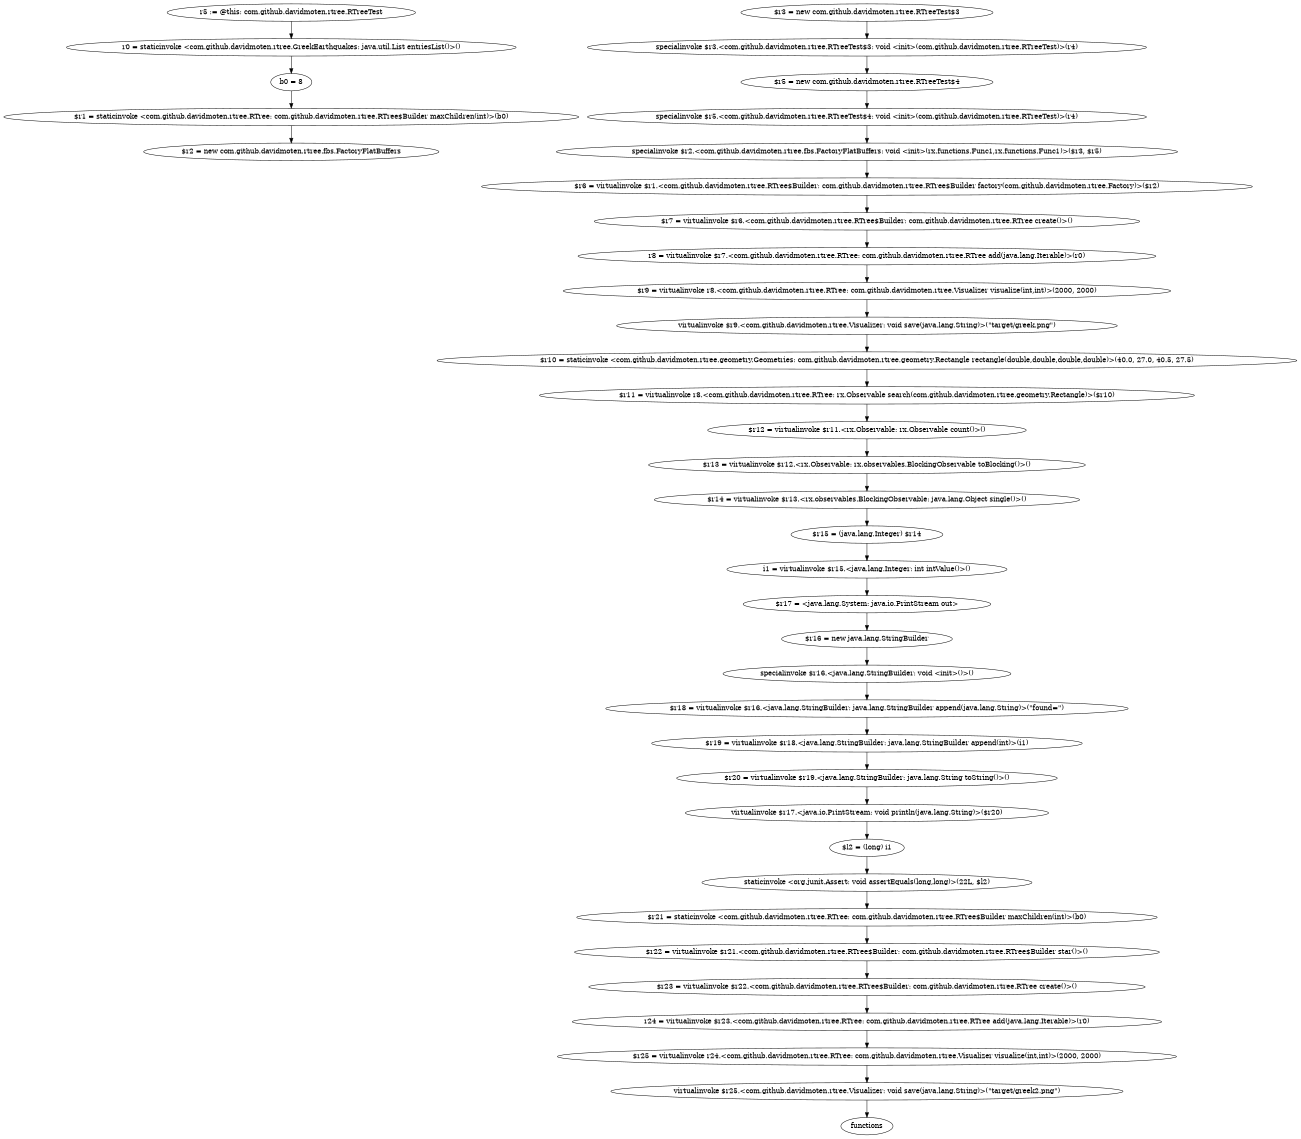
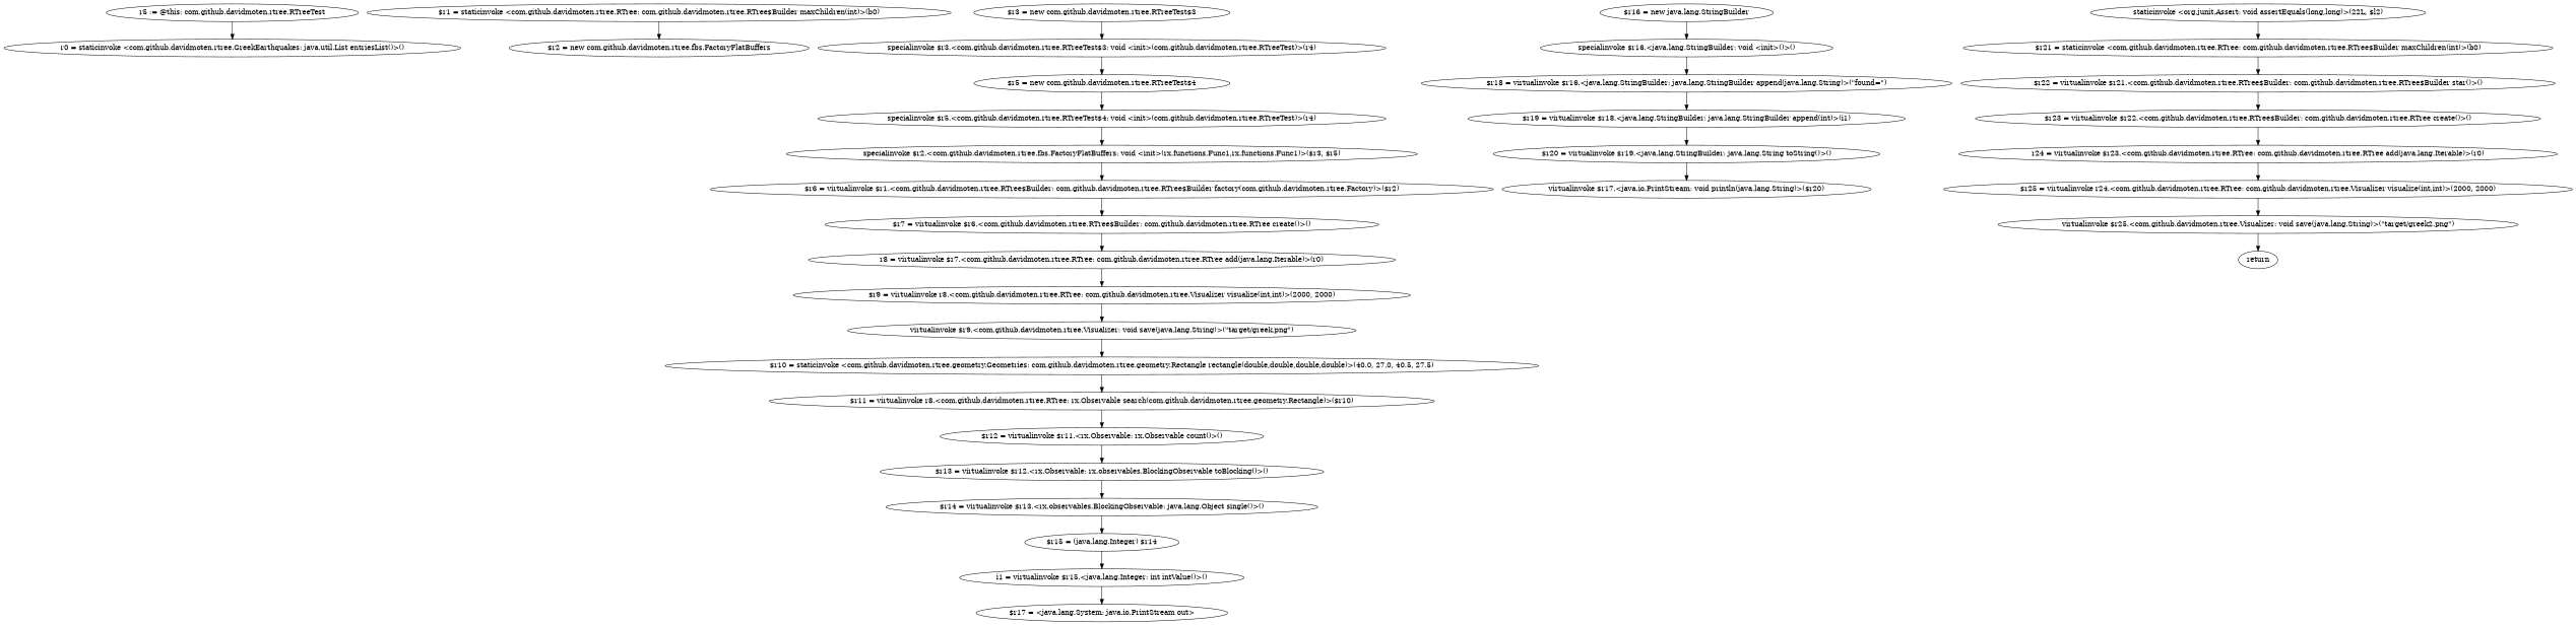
  digraph {
    n1 [label="r5 := @this: com.github.davidmoten.rtree.RTreeTest"]
    "r0 = staticinvoke <com.github.davidmoten.rtree.GreekEarthquakes: java.util.List entriesList()>()"
-   "b0 = 8"
    "$r1 = staticinvoke <com.github.davidmoten.rtree.RTree: com.github.davidmoten.rtree.RTree$Builder maxChildren(int)>(b0)"
    "$r2 = new com.github.davidmoten.rtree.fbs.FactoryFlatBuffers"
    "$r3 = new com.github.davidmoten.rtree.RTreeTest$3"
    "specialinvoke $r3.<com.github.davidmoten.rtree.RTreeTest$3: void <init>(com.github.davidmoten.rtree.RTreeTest)>(r4)"
    "$r5 = new com.github.davidmoten.rtree.RTreeTest$4"
    "specialinvoke $r5.<com.github.davidmoten.rtree.RTreeTest$4: void <init>(com.github.davidmoten.rtree.RTreeTest)>(r4)"
    "specialinvoke $r2.<com.github.davidmoten.rtree.fbs.FactoryFlatBuffers: void <init>(rx.functions.Func1,rx.functions.Func1)>($r3, $r5)"
    "$r6 = virtualinvoke $r1.<com.github.davidmoten.rtree.RTree$Builder: com.github.davidmoten.rtree.RTree$Builder factory(com.github.davidmoten.rtree.Factory)>($r2)"
    "$r7 = virtualinvoke $r6.<com.github.davidmoten.rtree.RTree$Builder: com.github.davidmoten.rtree.RTree create()>()"
    "r8 = virtualinvoke $r7.<com.github.davidmoten.rtree.RTree: com.github.davidmoten.rtree.RTree add(java.lang.Iterable)>(r0)"
    "$r9 = virtualinvoke r8.<com.github.davidmoten.rtree.RTree: com.github.davidmoten.rtree.Visualizer visualize(int,int)>(2000, 2000)"
    "virtualinvoke $r9.<com.github.davidmoten.rtree.Visualizer: void save(java.lang.String)>(\"target/greek.png\")"
    "$r10 = staticinvoke <com.github.davidmoten.rtree.geometry.Geometries: com.github.davidmoten.rtree.geometry.Rectangle rectangle(double,double,double,double)>(40.0, 27.0, 40.5, 27.5)"
    "$r11 = virtualinvoke r8.<com.github.davidmoten.rtree.RTree: rx.Observable search(com.github.davidmoten.rtree.geometry.Rectangle)>($r10)"
    "$r12 = virtualinvoke $r11.<rx.Observable: rx.Observable count()>()"
    "$r13 = virtualinvoke $r12.<rx.Observable: rx.observables.BlockingObservable toBlocking()>()"
    "$r14 = virtualinvoke $r13.<rx.observables.BlockingObservable: java.lang.Object single()>()"
    "$r15 = (java.lang.Integer) $r14"
    "i1 = virtualinvoke $r15.<java.lang.Integer: int intValue()>()"
    "$r17 = <java.lang.System: java.io.PrintStream out>"
    "$r16 = new java.lang.StringBuilder"
    "specialinvoke $r16.<java.lang.StringBuilder: void <init>()>()"
    "$r18 = virtualinvoke $r16.<java.lang.StringBuilder: java.lang.StringBuilder append(java.lang.String)>(\"found=\")"
    "$r19 = virtualinvoke $r18.<java.lang.StringBuilder: java.lang.StringBuilder append(int)>(i1)"
    "$r20 = virtualinvoke $r19.<java.lang.StringBuilder: java.lang.String toString()>()"
    "virtualinvoke $r17.<java.io.PrintStream: void println(java.lang.String)>($r20)"
-   "$l2 = (long) i1"
    "staticinvoke <org.junit.Assert: void assertEquals(long,long)>(22L, $l2)"
    "$r21 = staticinvoke <com.github.davidmoten.rtree.RTree: com.github.davidmoten.rtree.RTree$Builder maxChildren(int)>(b0)"
    "$r22 = virtualinvoke $r21.<com.github.davidmoten.rtree.RTree$Builder: com.github.davidmoten.rtree.RTree$Builder star()>()"
    "$r23 = virtualinvoke $r22.<com.github.davidmoten.rtree.RTree$Builder: com.github.davidmoten.rtree.RTree create()>()"
    "r24 = virtualinvoke $r23.<com.github.davidmoten.rtree.RTree: com.github.davidmoten.rtree.RTree add(java.lang.Iterable)>(r0)"
    "$r25 = virtualinvoke r24.<com.github.davidmoten.rtree.RTree: com.github.davidmoten.rtree.Visualizer visualize(int,int)>(2000, 2000)"
    "virtualinvoke $r25.<com.github.davidmoten.rtree.Visualizer: void save(java.lang.String)>(\"target/greek2.png\")"
-   return [label=functions]
+   return
    n1 -> "r0 = staticinvoke <com.github.davidmoten.rtree.GreekEarthquakes: java.util.List entriesList()>()"
-   "r0 = staticinvoke <com.github.davidmoten.rtree.GreekEarthquakes: java.util.List entriesList()>()" -> "b0 = 8"
-   "b0 = 8" -> "$r1 = staticinvoke <com.github.davidmoten.rtree.RTree: com.github.davidmoten.rtree.RTree$Builder maxChildren(int)>(b0)"
    "$r1 = staticinvoke <com.github.davidmoten.rtree.RTree: com.github.davidmoten.rtree.RTree$Builder maxChildren(int)>(b0)" -> "$r2 = new com.github.davidmoten.rtree.fbs.FactoryFlatBuffers"
    "$r3 = new com.github.davidmoten.rtree.RTreeTest$3" -> "specialinvoke $r3.<com.github.davidmoten.rtree.RTreeTest$3: void <init>(com.github.davidmoten.rtree.RTreeTest)>(r4)"
    "specialinvoke $r3.<com.github.davidmoten.rtree.RTreeTest$3: void <init>(com.github.davidmoten.rtree.RTreeTest)>(r4)" -> "$r5 = new com.github.davidmoten.rtree.RTreeTest$4"
    "$r5 = new com.github.davidmoten.rtree.RTreeTest$4" -> "specialinvoke $r5.<com.github.davidmoten.rtree.RTreeTest$4: void <init>(com.github.davidmoten.rtree.RTreeTest)>(r4)"
    "specialinvoke $r5.<com.github.davidmoten.rtree.RTreeTest$4: void <init>(com.github.davidmoten.rtree.RTreeTest)>(r4)" -> "specialinvoke $r2.<com.github.davidmoten.rtree.fbs.FactoryFlatBuffers: void <init>(rx.functions.Func1,rx.functions.Func1)>($r3, $r5)"
    "specialinvoke $r2.<com.github.davidmoten.rtree.fbs.FactoryFlatBuffers: void <init>(rx.functions.Func1,rx.functions.Func1)>($r3, $r5)" -> "$r6 = virtualinvoke $r1.<com.github.davidmoten.rtree.RTree$Builder: com.github.davidmoten.rtree.RTree$Builder factory(com.github.davidmoten.rtree.Factory)>($r2)"
    "$r6 = virtualinvoke $r1.<com.github.davidmoten.rtree.RTree$Builder: com.github.davidmoten.rtree.RTree$Builder factory(com.github.davidmoten.rtree.Factory)>($r2)" -> "$r7 = virtualinvoke $r6.<com.github.davidmoten.rtree.RTree$Builder: com.github.davidmoten.rtree.RTree create()>()"
    "$r7 = virtualinvoke $r6.<com.github.davidmoten.rtree.RTree$Builder: com.github.davidmoten.rtree.RTree create()>()" -> "r8 = virtualinvoke $r7.<com.github.davidmoten.rtree.RTree: com.github.davidmoten.rtree.RTree add(java.lang.Iterable)>(r0)"
    "r8 = virtualinvoke $r7.<com.github.davidmoten.rtree.RTree: com.github.davidmoten.rtree.RTree add(java.lang.Iterable)>(r0)" -> "$r9 = virtualinvoke r8.<com.github.davidmoten.rtree.RTree: com.github.davidmoten.rtree.Visualizer visualize(int,int)>(2000, 2000)"
    "$r9 = virtualinvoke r8.<com.github.davidmoten.rtree.RTree: com.github.davidmoten.rtree.Visualizer visualize(int,int)>(2000, 2000)" -> "virtualinvoke $r9.<com.github.davidmoten.rtree.Visualizer: void save(java.lang.String)>(\"target/greek.png\")"
    "virtualinvoke $r9.<com.github.davidmoten.rtree.Visualizer: void save(java.lang.String)>(\"target/greek.png\")" -> "$r10 = staticinvoke <com.github.davidmoten.rtree.geometry.Geometries: com.github.davidmoten.rtree.geometry.Rectangle rectangle(double,double,double,double)>(40.0, 27.0, 40.5, 27.5)"
    "$r10 = staticinvoke <com.github.davidmoten.rtree.geometry.Geometries: com.github.davidmoten.rtree.geometry.Rectangle rectangle(double,double,double,double)>(40.0, 27.0, 40.5, 27.5)" -> "$r11 = virtualinvoke r8.<com.github.davidmoten.rtree.RTree: rx.Observable search(com.github.davidmoten.rtree.geometry.Rectangle)>($r10)"
    "$r11 = virtualinvoke r8.<com.github.davidmoten.rtree.RTree: rx.Observable search(com.github.davidmoten.rtree.geometry.Rectangle)>($r10)" -> "$r12 = virtualinvoke $r11.<rx.Observable: rx.Observable count()>()"
    "$r12 = virtualinvoke $r11.<rx.Observable: rx.Observable count()>()" -> "$r13 = virtualinvoke $r12.<rx.Observable: rx.observables.BlockingObservable toBlocking()>()"
    "$r13 = virtualinvoke $r12.<rx.Observable: rx.observables.BlockingObservable toBlocking()>()" -> "$r14 = virtualinvoke $r13.<rx.observables.BlockingObservable: java.lang.Object single()>()"
    "$r14 = virtualinvoke $r13.<rx.observables.BlockingObservable: java.lang.Object single()>()" -> "$r15 = (java.lang.Integer) $r14"
    "$r15 = (java.lang.Integer) $r14" -> "i1 = virtualinvoke $r15.<java.lang.Integer: int intValue()>()"
    "i1 = virtualinvoke $r15.<java.lang.Integer: int intValue()>()" -> "$r17 = <java.lang.System: java.io.PrintStream out>"
-   "$r17 = <java.lang.System: java.io.PrintStream out>" -> "$r16 = new java.lang.StringBuilder"
    "$r16 = new java.lang.StringBuilder" -> "specialinvoke $r16.<java.lang.StringBuilder: void <init>()>()"
    "specialinvoke $r16.<java.lang.StringBuilder: void <init>()>()" -> "$r18 = virtualinvoke $r16.<java.lang.StringBuilder: java.lang.StringBuilder append(java.lang.String)>(\"found=\")"
    "$r18 = virtualinvoke $r16.<java.lang.StringBuilder: java.lang.StringBuilder append(java.lang.String)>(\"found=\")" -> "$r19 = virtualinvoke $r18.<java.lang.StringBuilder: java.lang.StringBuilder append(int)>(i1)"
    "$r19 = virtualinvoke $r18.<java.lang.StringBuilder: java.lang.StringBuilder append(int)>(i1)" -> "$r20 = virtualinvoke $r19.<java.lang.StringBuilder: java.lang.String toString()>()"
    "$r20 = virtualinvoke $r19.<java.lang.StringBuilder: java.lang.String toString()>()" -> "virtualinvoke $r17.<java.io.PrintStream: void println(java.lang.String)>($r20)"
-   "virtualinvoke $r17.<java.io.PrintStream: void println(java.lang.String)>($r20)" -> "$l2 = (long) i1"
-   "$l2 = (long) i1" -> "staticinvoke <org.junit.Assert: void assertEquals(long,long)>(22L, $l2)"
    "staticinvoke <org.junit.Assert: void assertEquals(long,long)>(22L, $l2)" -> "$r21 = staticinvoke <com.github.davidmoten.rtree.RTree: com.github.davidmoten.rtree.RTree$Builder maxChildren(int)>(b0)"
    "$r21 = staticinvoke <com.github.davidmoten.rtree.RTree: com.github.davidmoten.rtree.RTree$Builder maxChildren(int)>(b0)" -> "$r22 = virtualinvoke $r21.<com.github.davidmoten.rtree.RTree$Builder: com.github.davidmoten.rtree.RTree$Builder star()>()"
    "$r22 = virtualinvoke $r21.<com.github.davidmoten.rtree.RTree$Builder: com.github.davidmoten.rtree.RTree$Builder star()>()" -> "$r23 = virtualinvoke $r22.<com.github.davidmoten.rtree.RTree$Builder: com.github.davidmoten.rtree.RTree create()>()"
    "$r23 = virtualinvoke $r22.<com.github.davidmoten.rtree.RTree$Builder: com.github.davidmoten.rtree.RTree create()>()" -> "r24 = virtualinvoke $r23.<com.github.davidmoten.rtree.RTree: com.github.davidmoten.rtree.RTree add(java.lang.Iterable)>(r0)"
    "r24 = virtualinvoke $r23.<com.github.davidmoten.rtree.RTree: com.github.davidmoten.rtree.RTree add(java.lang.Iterable)>(r0)" -> "$r25 = virtualinvoke r24.<com.github.davidmoten.rtree.RTree: com.github.davidmoten.rtree.Visualizer visualize(int,int)>(2000, 2000)"
    "$r25 = virtualinvoke r24.<com.github.davidmoten.rtree.RTree: com.github.davidmoten.rtree.Visualizer visualize(int,int)>(2000, 2000)" -> "virtualinvoke $r25.<com.github.davidmoten.rtree.Visualizer: void save(java.lang.String)>(\"target/greek2.png\")"
    "virtualinvoke $r25.<com.github.davidmoten.rtree.Visualizer: void save(java.lang.String)>(\"target/greek2.png\")" -> return
  }
